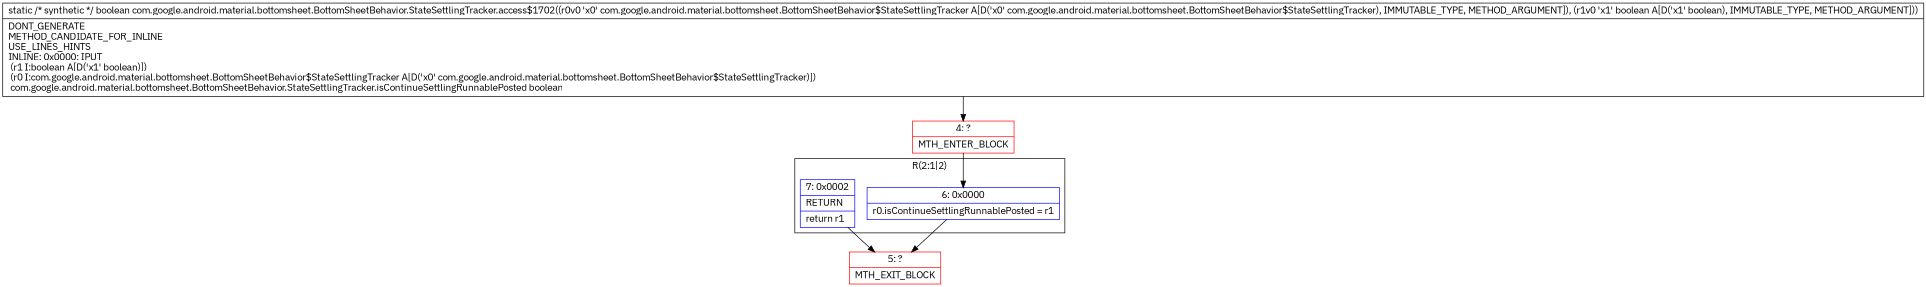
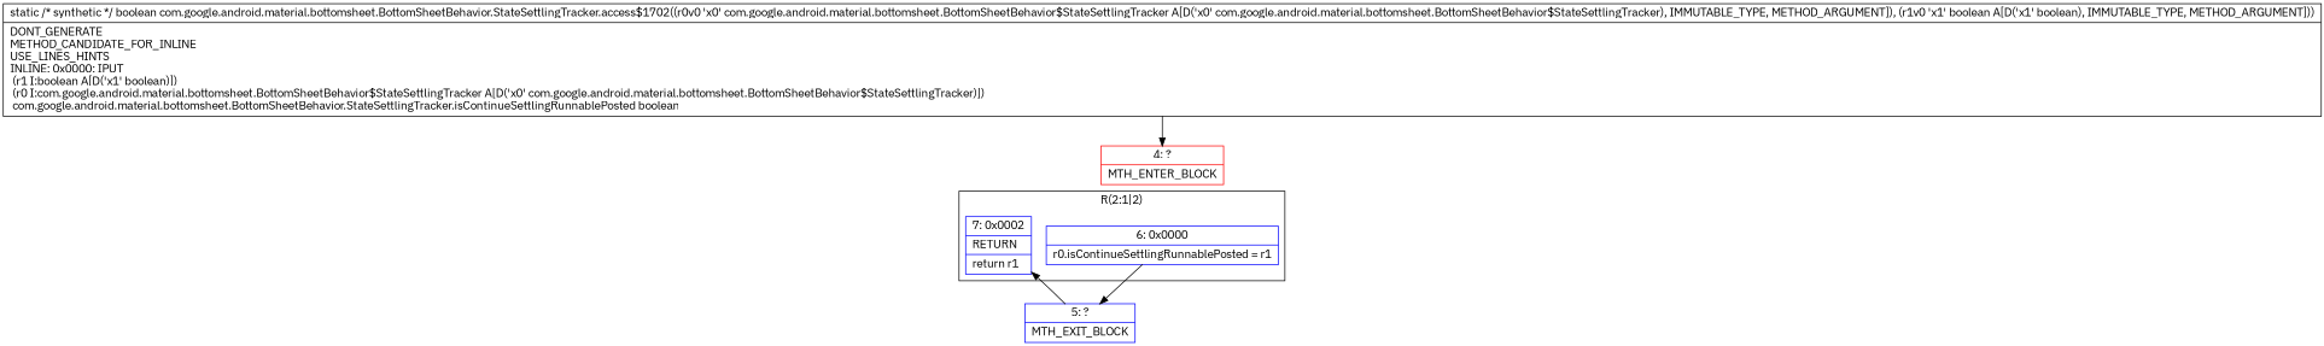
  digraph {
    fontname="IBM Plex Sans"
    node [color=blue fontname="IBM Plex Sans" shape=record]
    edge [fontname="IBM Plex Sans"]
    n1 [label="{6\:\ 0x0000|r0.isContinueSettlingRunnablePosted = r1\l}"]
    n2 [label="{7\:\ 0x0002|RETURN\l|return r1\l}"]
-   n3 [color=red label="{5\:\ ?|MTH_EXIT_BLOCK\l}"]
+   n3 [label="{5\:\ ?|MTH_EXIT_BLOCK\l}"]
    n4 [color=red label="{4\:\ ?|MTH_ENTER_BLOCK\l}"]
    n5 [label="{static \/* synthetic *\/ boolean com.google.android.material.bottomsheet.BottomSheetBehavior.StateSettlingTracker.access$1702((r0v0 'x0' com.google.android.material.bottomsheet.BottomSheetBehavior$StateSettlingTracker A[D('x0' com.google.android.material.bottomsheet.BottomSheetBehavior$StateSettlingTracker), IMMUTABLE_TYPE, METHOD_ARGUMENT]), (r1v0 'x1' boolean A[D('x1' boolean), IMMUTABLE_TYPE, METHOD_ARGUMENT]))  | DONT_GENERATE\lMETHOD_CANDIDATE_FOR_INLINE\lUSE_LINES_HINTS\lINLINE: 0x0000: IPUT  \l  (r1 I:boolean A[D('x1' boolean)])\l  (r0 I:com.google.android.material.bottomsheet.BottomSheetBehavior$StateSettlingTracker A[D('x0' com.google.android.material.bottomsheet.BottomSheetBehavior$StateSettlingTracker)])\l com.google.android.material.bottomsheet.BottomSheetBehavior.StateSettlingTracker.isContinueSettlingRunnablePosted boolean\l}" color=""]
    subgraph cluster_1 {
      label="R(2:1|2)"
      n1
      n2
    }
    n1 -> n3
-   n2 -> n3
-   n4 -> n1
+   n3 -> n2
    n5 -> n4
  }
